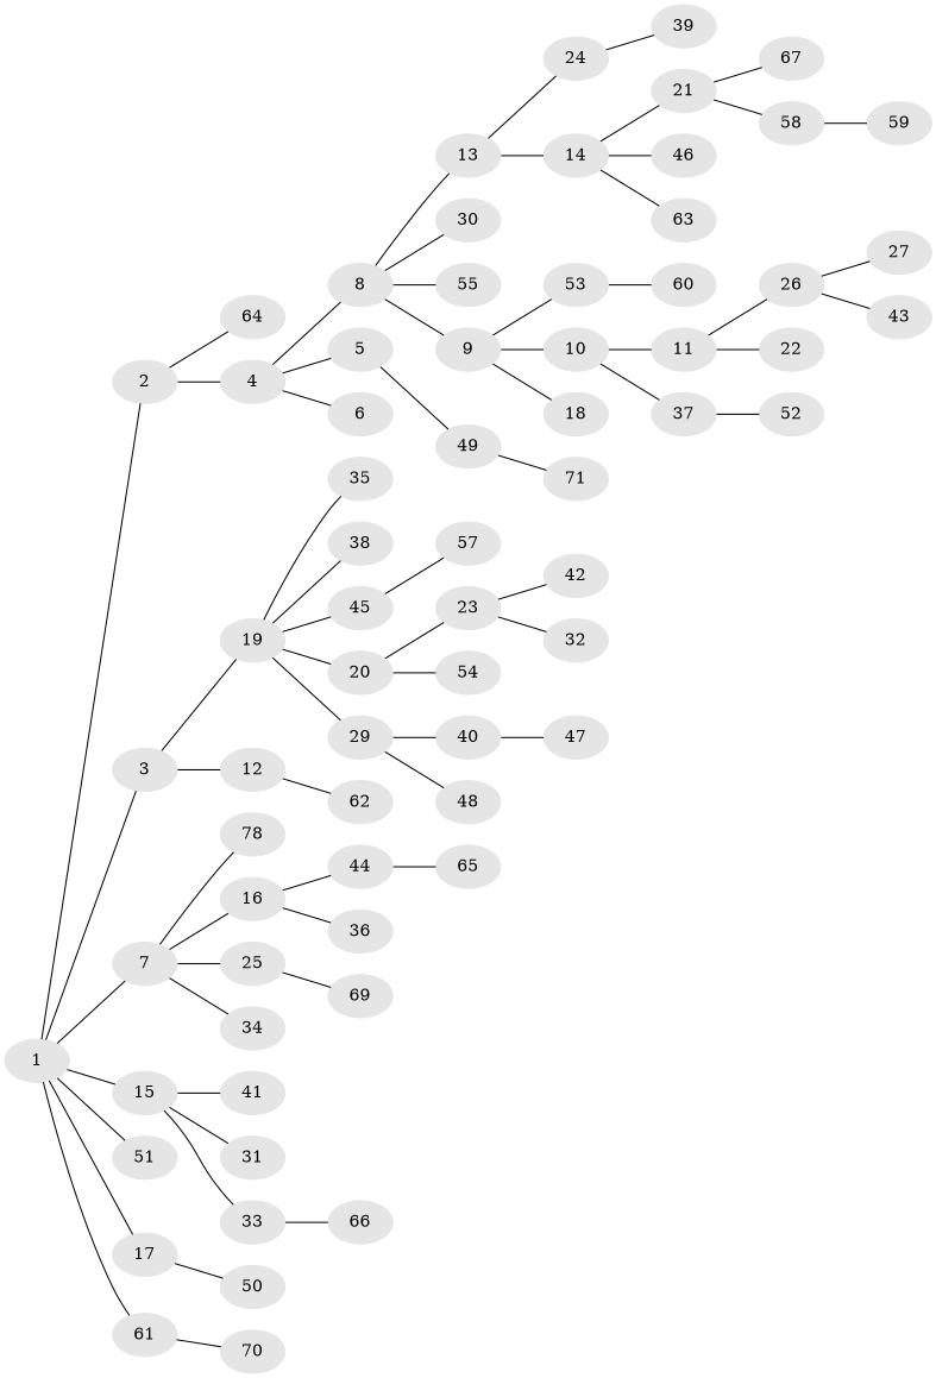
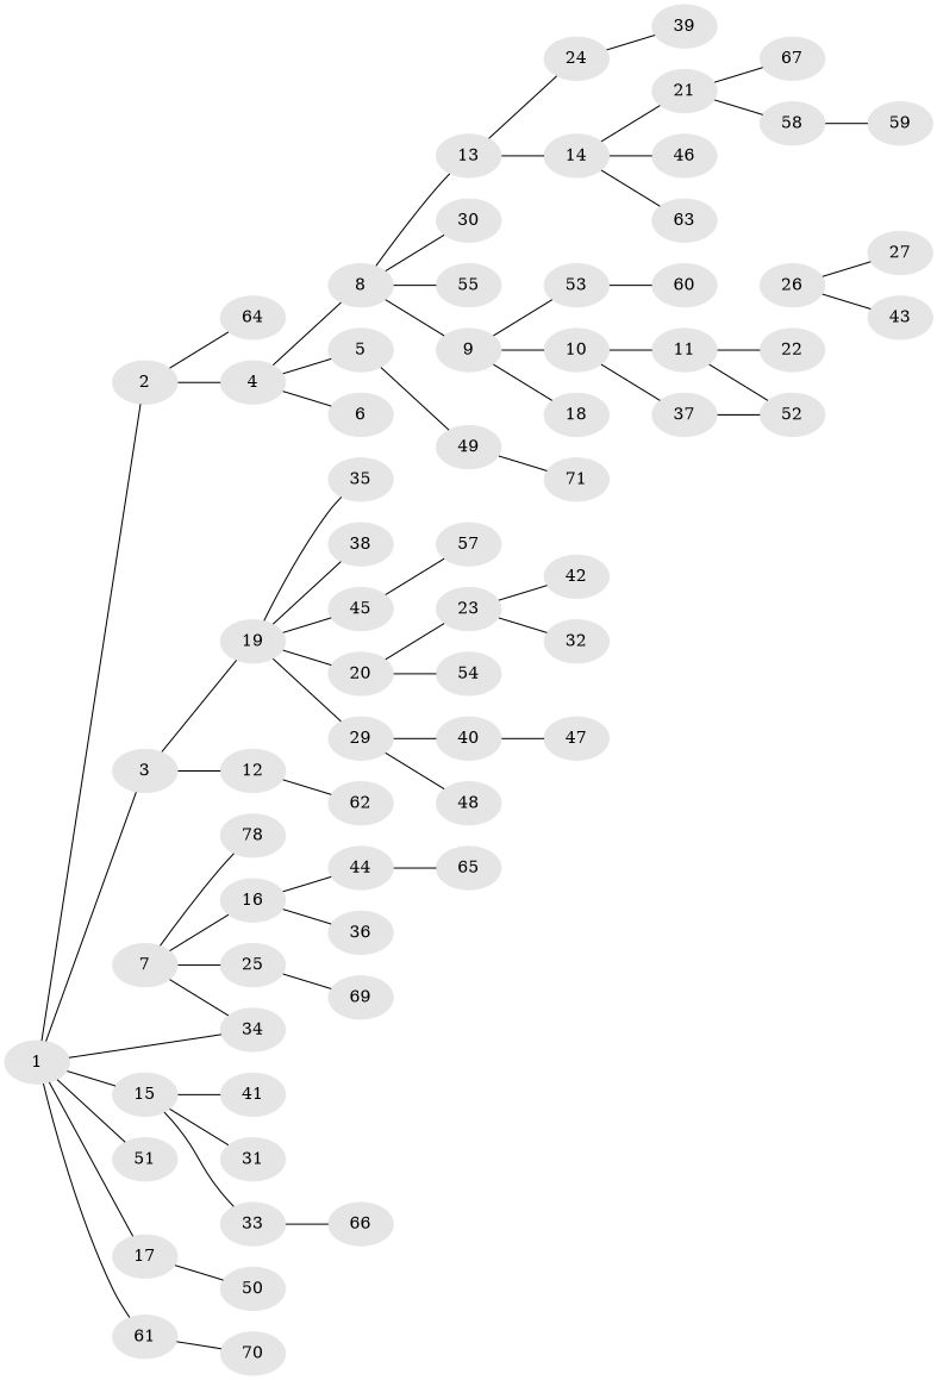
  graph {
    rankdir=LR
    node [color=gray90 style=filled]
    1
    2
    3
    7
    15
    17
    51
    61
    4
    64
    12
    19
    16
    25
    n15 [label=78]
    34
    31
    33
    41
    50
    70
    5
    6
    8
    62
    20
    29
    35
    38
    45
    49
    9
    13
    30
    55
    71
    36
    44
    69
    10
    18
    53
    14
    24
    11
    37
    60
    22
    26
    52
    27
    43
    21
    46
    63
    39
    58
    67
    66
    65
    23
    54
    40
    48
    57
    32
    42
    59
    47
    1 -- 2
    1 -- 3
-   1 -- 7
+   1 -- 34
    1 -- 15
    1 -- 17
    1 -- 51
    1 -- 61
    2 -- 4
    2 -- 64
    3 -- 12
    3 -- 19
    7 -- 16
    7 -- 25
    7 -- n15
    7 -- 34
    15 -- 31
    15 -- 33
    15 -- 41
    17 -- 50
    61 -- 70
    4 -- 5
    4 -- 6
    4 -- 8
    12 -- 62
    19 -- 20
    19 -- 29
    19 -- 35
    19 -- 38
    19 -- 45
    16 -- 36
    16 -- 44
    25 -- 69
    33 -- 66
    5 -- 49
    8 -- 9
    8 -- 13
    8 -- 30
    8 -- 55
    20 -- 23
    20 -- 54
    29 -- 40
    29 -- 48
    45 -- 57
    49 -- 71
    9 -- 10
    9 -- 18
    9 -- 53
    13 -- 14
    13 -- 24
    44 -- 65
    10 -- 11
    10 -- 37
    53 -- 60
    14 -- 21
    14 -- 46
    14 -- 63
    24 -- 39
    11 -- 22
-   11 -- 26
+   11 -- 52
    37 -- 52
    26 -- 27
    26 -- 43
    21 -- 58
    21 -- 67
    58 -- 59
    23 -- 32
    23 -- 42
    40 -- 47
  }
